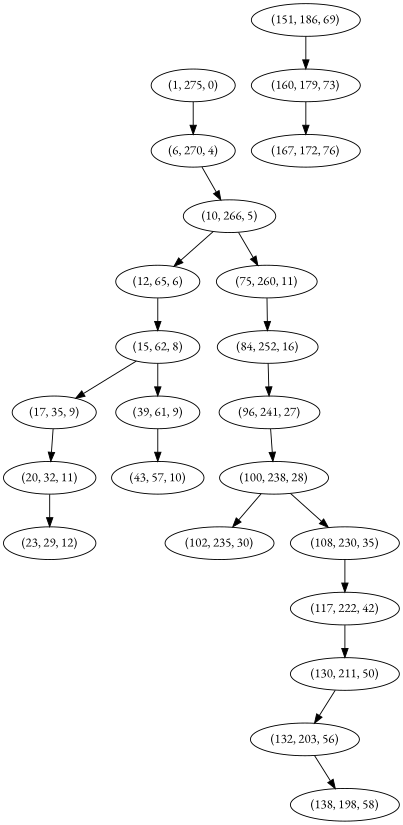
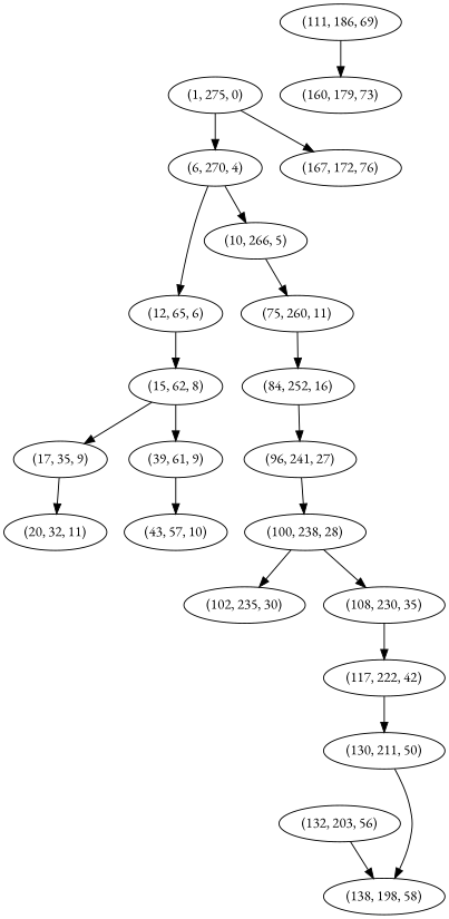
  digraph {
    fontname="EB Garamond"
    node [fontname="EB Garamond"]
    edge [fontname="EB Garamond"]
    "(1, 275, 0)"
    "(6, 270, 4)"
    "(10, 266, 5)"
    "(12, 65, 6)"
    "(75, 260, 11)"
    "(15, 62, 8)"
    "(84, 252, 16)"
    "(17, 35, 9)"
    "(39, 61, 9)"
    "(20, 32, 11)"
    "(43, 57, 10)"
-   "(23, 29, 12)"
    "(96, 241, 27)"
    "(100, 238, 28)"
    "(102, 235, 30)"
    "(108, 230, 35)"
    "(117, 222, 42)"
    "(130, 211, 50)"
    n19 [label="(132, 203, 56)"]
    "(138, 198, 58)"
-   "(151, 186, 69)"
+   "(151, 186, 69)" [label="(111, 186, 69)"]
    "(160, 179, 73)"
    "(167, 172, 76)"
    "(1, 275, 0)" -> "(6, 270, 4)"
    "(6, 270, 4)" -> "(10, 266, 5)"
-   "(10, 266, 5)" -> "(12, 65, 6)"
+   "(6, 270, 4)" -> "(12, 65, 6)"
    "(10, 266, 5)" -> "(75, 260, 11)"
    "(12, 65, 6)" -> "(15, 62, 8)"
    "(75, 260, 11)" -> "(84, 252, 16)"
    "(15, 62, 8)" -> "(17, 35, 9)"
    "(15, 62, 8)" -> "(39, 61, 9)"
    "(84, 252, 16)" -> "(96, 241, 27)"
    "(17, 35, 9)" -> "(20, 32, 11)"
    "(39, 61, 9)" -> "(43, 57, 10)"
-   "(20, 32, 11)" -> "(23, 29, 12)"
    "(96, 241, 27)" -> "(100, 238, 28)"
    "(100, 238, 28)" -> "(102, 235, 30)"
    "(100, 238, 28)" -> "(108, 230, 35)"
    "(108, 230, 35)" -> "(117, 222, 42)"
    "(117, 222, 42)" -> "(130, 211, 50)"
-   "(130, 211, 50)" -> n19
+   "(130, 211, 50)" -> "(138, 198, 58)"
    n19 -> "(138, 198, 58)"
    "(151, 186, 69)" -> "(160, 179, 73)"
-   "(160, 179, 73)" -> "(167, 172, 76)"
+   "(1, 275, 0)" -> "(167, 172, 76)"
  }
